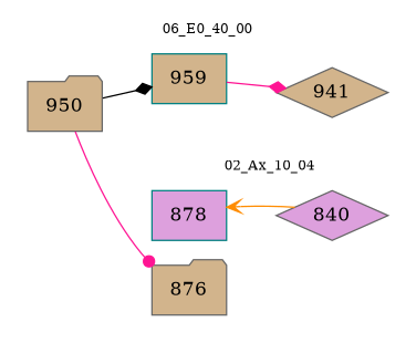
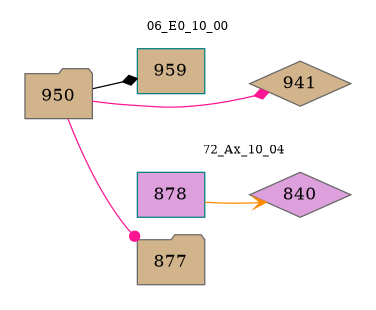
  digraph {
    rankdir=LR
    node [color=gray40 fillcolor=tan shape=box style=filled]
    edge [arrowhead=diamond color=deeppink]
    n1 [color=teal fillcolor=plum label=878]
    n2 [fillcolor=plum label=840 shape=diamond]
-   n3 [label=876 shape=folder]
+   n3 [label=877 shape=folder]
    n4 [label=950 shape=folder]
    n5 [label=941 shape=diamond]
    n6 [color=teal label=959]
    subgraph cluster_1 {
      color=white
      fontsize=10
-     label="02_Ax_10_04"
+     label="72_Ax_10_04"
      n1
      n2
      n3
    }
    subgraph cluster_2 {
      color=white
      fontsize=10
-     label="06_E0_40_00"
+     label="06_E0_10_00"
      n4
      n5
      n6
    }
-   n2 -> n1 [arrowhead=vee color=darkorange]
+   n1 -> n2 [arrowhead=vee color=darkorange]
    n4 -> n3 [arrowhead=dot]
-   n6 -> n5
+   n4 -> n5
    n4 -> n6 [color=black]
  }
